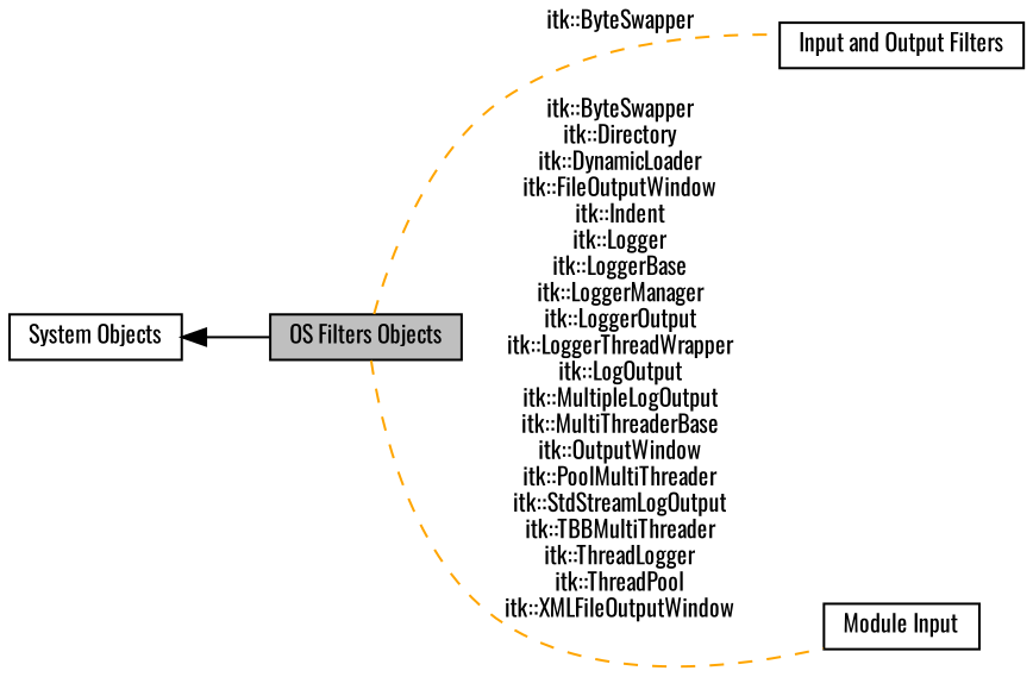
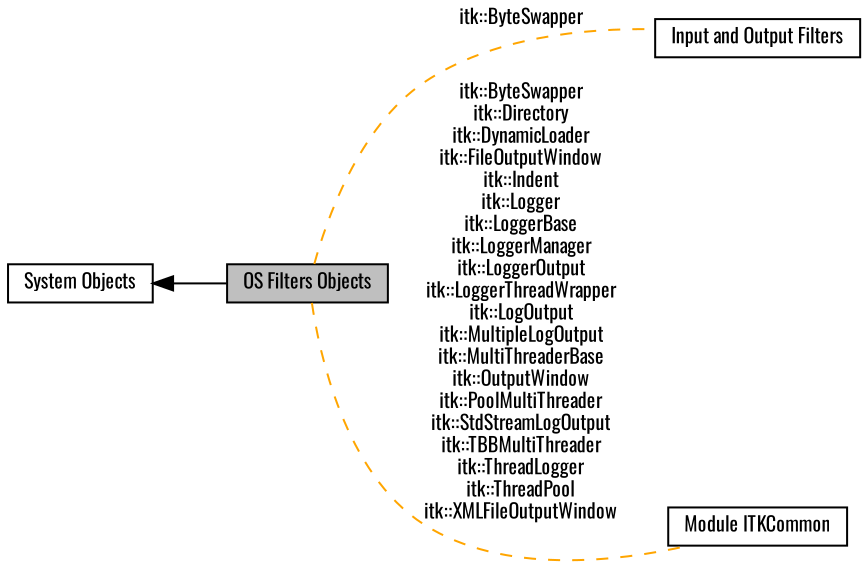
  digraph {
    fontname=Oswald
    rankdir=LR
    node [color=black fillcolor=white fontname=Oswald fontsize=10 shape=box style=filled]
    edge [color=orange dir=none fontname=Oswald fontsize=10 labelfontname=Helvetica labelfontsize=10 shape=plaintext style=dashed]
    n1 [height=0.2 label="Input and Output Filters" width=0.4]
-   n2 [height=0.2 label="Module Input" width=0.4]
+   n2 [height=0.2 label="Module ITKCommon" width=0.4]
    n3 [fillcolor=grey75 fontcolor=black height=0.2 label="OS Filters Objects" width=0.4]
    n4 [height=0.2 label="System Objects" width=0.4]
    n3 -> n1 [label="itk::ByteSwapper"]
    n3 -> n2 [label="itk::ByteSwapper\nitk::Directory\nitk::DynamicLoader\nitk::FileOutputWindow\nitk::Indent\nitk::Logger\nitk::LoggerBase\nitk::LoggerManager\nitk::LoggerOutput\nitk::LoggerThreadWrapper\nitk::LogOutput\nitk::MultipleLogOutput\nitk::MultiThreaderBase\nitk::OutputWindow\nitk::PoolMultiThreader\nitk::StdStreamLogOutput\nitk::TBBMultiThreader\nitk::ThreadLogger\nitk::ThreadPool\nitk::XMLFileOutputWindow"]
    n4 -> n3 [dir=back style=solid color=""]
  }
